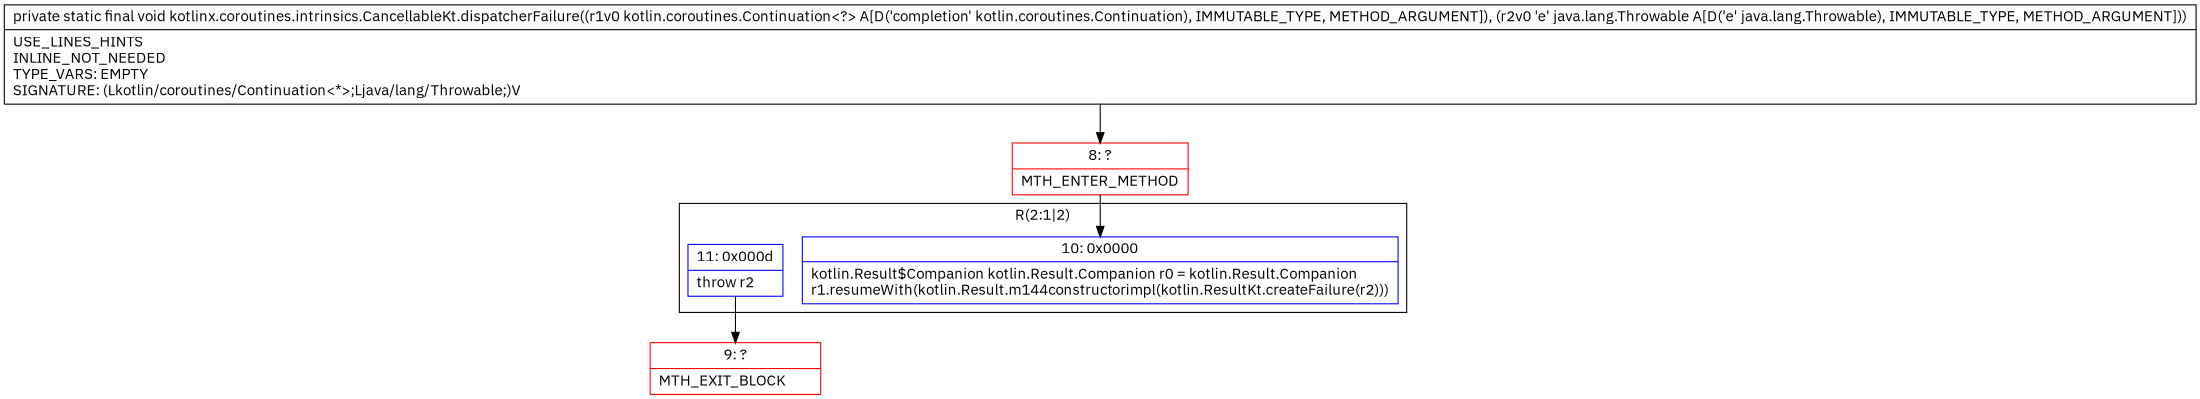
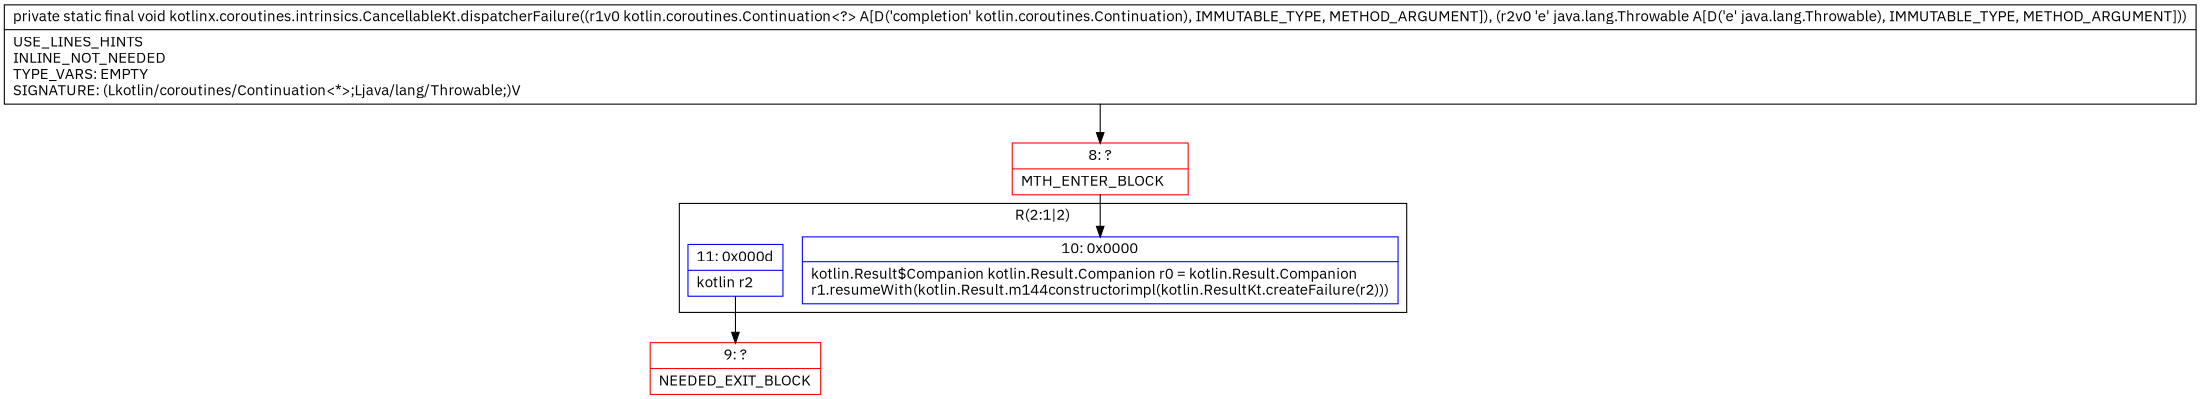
  digraph {
    fontname="IBM Plex Sans"
    node [color=blue fontname="IBM Plex Sans" shape=record]
    edge [fontname="IBM Plex Sans"]
    n1 [label="{10\:\ 0x0000|kotlin.Result$Companion kotlin.Result.Companion r0 = kotlin.Result.Companion\lr1.resumeWith(kotlin.Result.m144constructorimpl(kotlin.ResultKt.createFailure(r2)))\l}"]
-   n2 [label="{11\:\ 0x000d|throw r2\l}"]
-   n3 [color=red label="{9\:\ ?|MTH_EXIT_BLOCK\l}"]
-   n4 [color=red label="{8\:\ ?|MTH_ENTER_METHOD\l}"]
+   n2 [label="{11\:\ 0x000d|kotlin r2\l}"]
+   n3 [color=red label="{9\:\ ?|NEEDED_EXIT_BLOCK\l}"]
+   n4 [color=red label="{8\:\ ?|MTH_ENTER_BLOCK\l}"]
    n5 [label="{private static final void kotlinx.coroutines.intrinsics.CancellableKt.dispatcherFailure((r1v0 kotlin.coroutines.Continuation\<?\> A[D('completion' kotlin.coroutines.Continuation), IMMUTABLE_TYPE, METHOD_ARGUMENT]), (r2v0 'e' java.lang.Throwable A[D('e' java.lang.Throwable), IMMUTABLE_TYPE, METHOD_ARGUMENT]))  | USE_LINES_HINTS\lINLINE_NOT_NEEDED\lTYPE_VARS: EMPTY\lSIGNATURE: (Lkotlin\/coroutines\/Continuation\<*\>;Ljava\/lang\/Throwable;)V\l}" color=""]
    subgraph cluster_1 {
      label="R(2:1|2)"
      n1
      n2
    }
    n2 -> n3
    n4 -> n1
    n5 -> n4
  }
